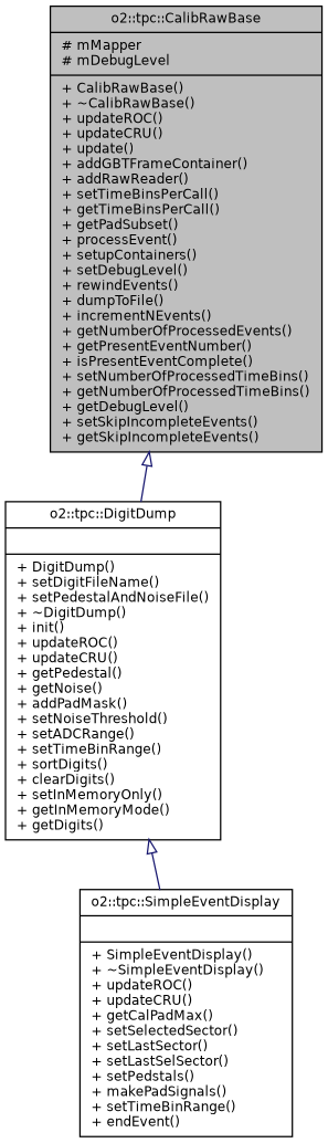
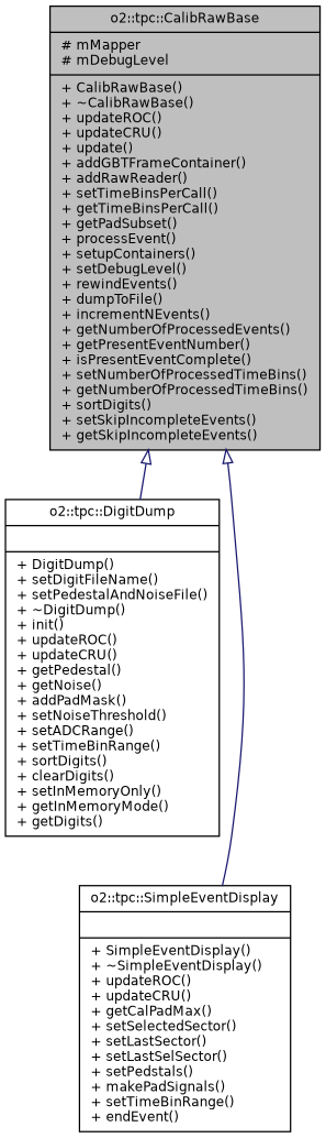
  digraph {
    node [color=black fontname=Helvetica fontsize=10 shape=record]
    edge [arrowtail=onormal color=midnightblue dir=back fontname=Helvetica fontsize=10 labelfontname=Helvetica labelfontsize=10 style=solid]
-   n1 [fillcolor=grey75 fontcolor=black height=0.2 label="{o2::tpc::CalibRawBase\n|# mMapper\l# mDebugLevel\l|+ CalibRawBase()\l+ ~CalibRawBase()\l+ updateROC()\l+ updateCRU()\l+ update()\l+ addGBTFrameContainer()\l+ addRawReader()\l+ setTimeBinsPerCall()\l+ getTimeBinsPerCall()\l+ getPadSubset()\l+ processEvent()\l+ setupContainers()\l+ setDebugLevel()\l+ rewindEvents()\l+ dumpToFile()\l+ incrementNEvents()\l+ getNumberOfProcessedEvents()\l+ getPresentEventNumber()\l+ isPresentEventComplete()\l+ setNumberOfProcessedTimeBins()\l+ getNumberOfProcessedTimeBins()\l+ getDebugLevel()\l+ setSkipIncompleteEvents()\l+ getSkipIncompleteEvents()\l}" style=filled width=0.4]
+   n1 [fillcolor=grey75 fontcolor=black height=0.2 label="{o2::tpc::CalibRawBase\n|# mMapper\l# mDebugLevel\l|+ CalibRawBase()\l+ ~CalibRawBase()\l+ updateROC()\l+ updateCRU()\l+ update()\l+ addGBTFrameContainer()\l+ addRawReader()\l+ setTimeBinsPerCall()\l+ getTimeBinsPerCall()\l+ getPadSubset()\l+ processEvent()\l+ setupContainers()\l+ setDebugLevel()\l+ rewindEvents()\l+ dumpToFile()\l+ incrementNEvents()\l+ getNumberOfProcessedEvents()\l+ getPresentEventNumber()\l+ isPresentEventComplete()\l+ setNumberOfProcessedTimeBins()\l+ getNumberOfProcessedTimeBins()\l+ sortDigits()\l+ setSkipIncompleteEvents()\l+ getSkipIncompleteEvents()\l}" style=filled width=0.4]
    n2 [height=0.2 label="{o2::tpc::DigitDump\n||+ DigitDump()\l+ setDigitFileName()\l+ setPedestalAndNoiseFile()\l+ ~DigitDump()\l+ init()\l+ updateROC()\l+ updateCRU()\l+ getPedestal()\l+ getNoise()\l+ addPadMask()\l+ setNoiseThreshold()\l+ setADCRange()\l+ setTimeBinRange()\l+ sortDigits()\l+ clearDigits()\l+ setInMemoryOnly()\l+ getInMemoryMode()\l+ getDigits()\l}" width=0.4]
    n3 [height=0.2 label="{o2::tpc::SimpleEventDisplay\n||+ SimpleEventDisplay()\l+ ~SimpleEventDisplay()\l+ updateROC()\l+ updateCRU()\l+ getCalPadMax()\l+ setSelectedSector()\l+ setLastSector()\l+ setLastSelSector()\l+ setPedstals()\l+ makePadSignals()\l+ setTimeBinRange()\l+ endEvent()\l}" width=0.4]
    n1 -> n2
-   n2 -> n3
+   n1 -> n3
  }
